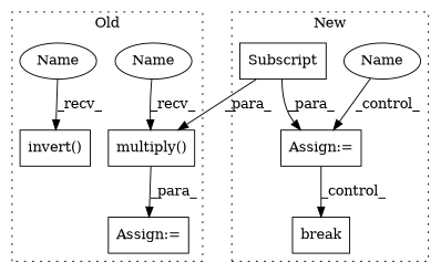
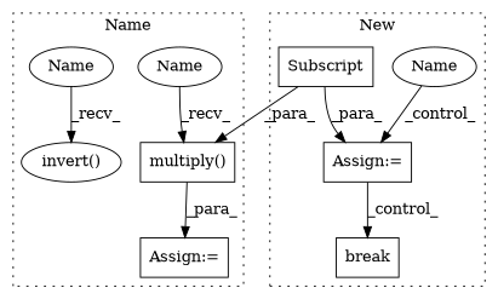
  digraph {
    node [a=87 l=3 shape=box]
-   n1 [a=75 l="25,1" label="invert()" s="8117,8151"]
+   n1 [a=75 l="25,1" label="invert()" s="8117,8151" shape=ellipse]
    n2 [a=75 l="40,10" label="multiply()" s="8063,8152"]
    n3 [a=68 label="Assign:=" s=8060]
    n4 [l=17 label=Name s=8117 shape=ellipse]
    n5 [l=17 label=Name s=8063 shape=ellipse]
    n6 [a=63 l="183,0" label=Subscript s="7604,0"]
    n7 [a=68 label="Assign:=" s=7601]
    n8 [l=4 label=Name s=7578 shape=ellipse]
    n9 [a=94 l=5 label=break s=8137]
    subgraph cluster_1 {
-     label=Old
+     label=Name
      style=dotted
      n1
      n2
      n3
      n4
      n5
    }
    subgraph cluster_2 {
      label=New
      style=dotted
      n6
      n7
      n8
      n9
    }
    n2 -> n3 [label=_para_]
    n4 -> n1 [label=_recv_]
    n5 -> n2 [label=_recv_]
    n6 -> n2 [label=_para_]
    n6 -> n7 [label=_para_]
    n7 -> n9 [label=_control_]
    n8 -> n7 [label=_control_]
  }
